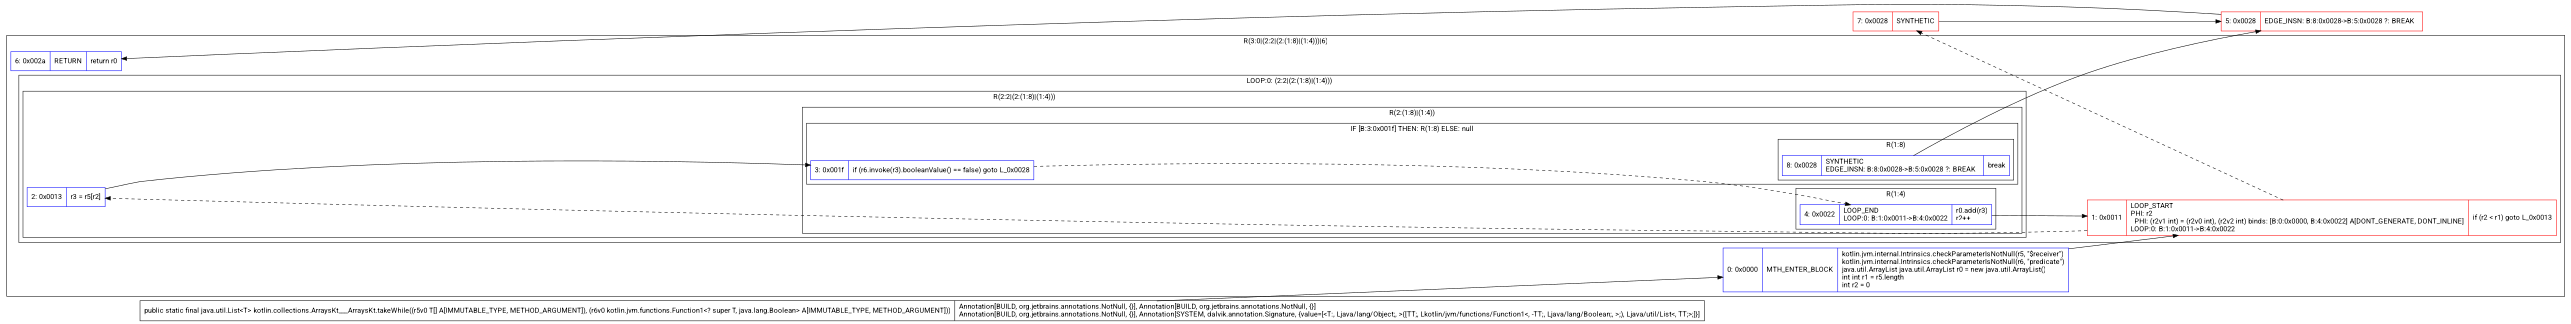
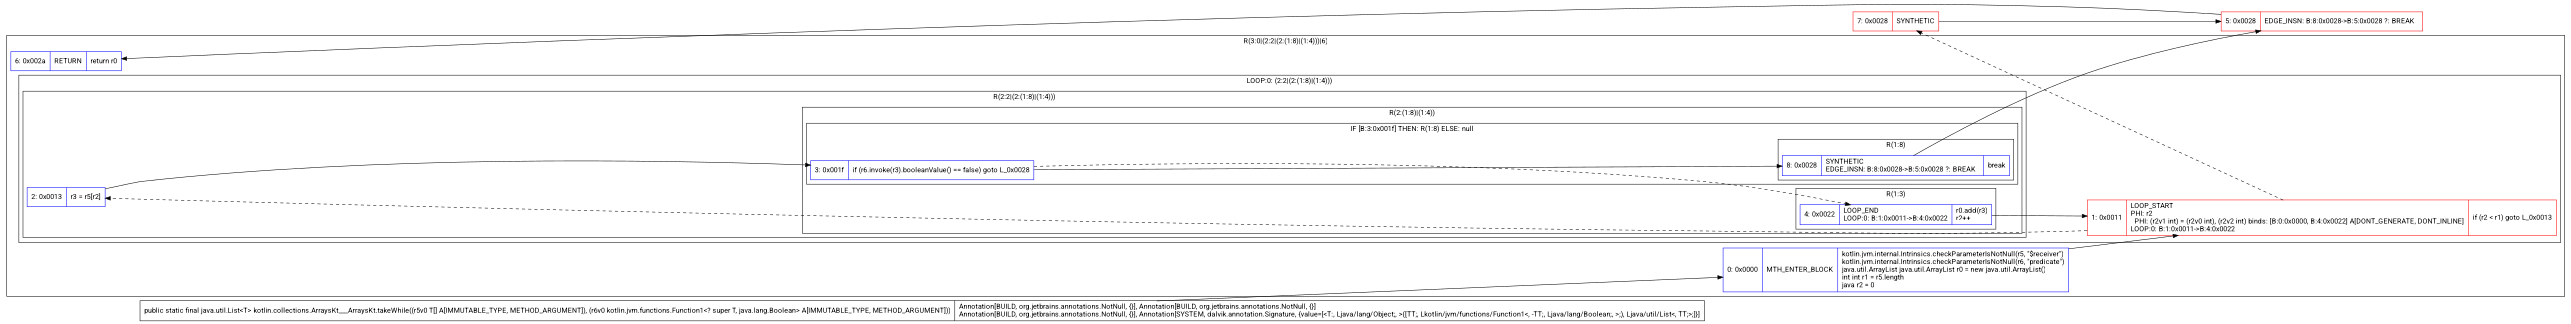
  digraph {
    fontname=Roboto
    rankdir=LR
    node [color=blue fontname=Roboto shape=record]
    edge [fontname=Roboto]
    n1 [label="{8\:\ 0x0028|SYNTHETIC\lEDGE_INSN: B:8:0x0028\-\>B:5:0x0028 ?: BREAK  \l|break\l}"]
    n2 [label="{3\:\ 0x001f|if (r6.invoke(r3).booleanValue() == false) goto L_0x0028\l}"]
    n3 [label="{4\:\ 0x0022|LOOP_END\lLOOP:0: B:1:0x0011\-\>B:4:0x0022\l|r0.add(r3)\lr2++\l}"]
    n4 [label="{2\:\ 0x0013|r3 = r5[r2]\l}"]
    n5 [color=red label="{1\:\ 0x0011|LOOP_START\lPHI: r2 \l  PHI: (r2v1 int) = (r2v0 int), (r2v2 int) binds: [B:0:0x0000, B:4:0x0022] A[DONT_GENERATE, DONT_INLINE]\lLOOP:0: B:1:0x0011\-\>B:4:0x0022\l|if (r2 \< r1) goto L_0x0013\l}"]
-   n6 [label="{0\:\ 0x0000|MTH_ENTER_BLOCK\l|kotlin.jvm.internal.Intrinsics.checkParameterIsNotNull(r5, \"$receiver\")\lkotlin.jvm.internal.Intrinsics.checkParameterIsNotNull(r6, \"predicate\")\ljava.util.ArrayList java.util.ArrayList r0 = new java.util.ArrayList()\lint int r1 = r5.length\lint r2 = 0\l}"]
+   n6 [label="{0\:\ 0x0000|MTH_ENTER_BLOCK\l|kotlin.jvm.internal.Intrinsics.checkParameterIsNotNull(r5, \"$receiver\")\lkotlin.jvm.internal.Intrinsics.checkParameterIsNotNull(r6, \"predicate\")\ljava.util.ArrayList java.util.ArrayList r0 = new java.util.ArrayList()\lint int r1 = r5.length\ljava r2 = 0\l}"]
    n7 [label="{6\:\ 0x002a|RETURN\l|return r0\l}"]
    n8 [color=red label="{5\:\ 0x0028|EDGE_INSN: B:8:0x0028\-\>B:5:0x0028 ?: BREAK  \l}"]
    n9 [color=red label="{7\:\ 0x0028|SYNTHETIC\l}"]
    n10 [label="{public static final java.util.List\<T\> kotlin.collections.ArraysKt___ArraysKt.takeWhile((r5v0 T[] A[IMMUTABLE_TYPE, METHOD_ARGUMENT]), (r6v0 kotlin.jvm.functions.Function1\<? super T, java.lang.Boolean\> A[IMMUTABLE_TYPE, METHOD_ARGUMENT]))  | Annotation[BUILD, org.jetbrains.annotations.NotNull, \{\}], Annotation[BUILD, org.jetbrains.annotations.NotNull, \{\}]\lAnnotation[BUILD, org.jetbrains.annotations.NotNull, \{\}], Annotation[SYSTEM, dalvik.annotation.Signature, \{value=[\<T:, Ljava\/lang\/Object;, \>([TT;, Lkotlin\/jvm\/functions\/Function1\<, \-TT;, Ljava\/lang\/Boolean;, \>;), Ljava\/util\/List\<, TT;\>;]\}]\l}" color=""]
    subgraph cluster_1 {
      label="R(3:0|(2:2|(2:(1:8)|(1:4)))|6)"
      n6
      n7
      subgraph cluster_2 {
        label="LOOP:0: (2:2|(2:(1:8)|(1:4)))"
        n5
        subgraph cluster_3 {
          label="R(2:2|(2:(1:8)|(1:4)))"
          n4
          subgraph cluster_4 {
            label="R(2:(1:8)|(1:4))"
            subgraph cluster_5 {
              label="IF [B:3:0x001f] THEN: R(1:8) ELSE: null"
              n2
              subgraph cluster_6 {
                label="R(1:8)"
                n1
              }
            }
            subgraph cluster_7 {
-             label="R(1:4)"
+             label="R(1:3)"
              n3
            }
          }
        }
      }
    }
    n1 -> n8
+   n2 -> n1
    n2 -> n3 [style=dashed]
    n3 -> n5
    n4 -> n2
    n5 -> n4 [style=dashed]
    n5 -> n9 [style=dashed]
    n6 -> n5
    n8 -> n7
    n9 -> n8
    n10 -> n6
  }
